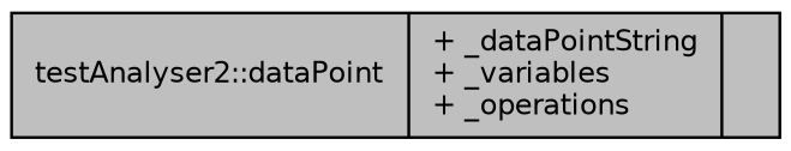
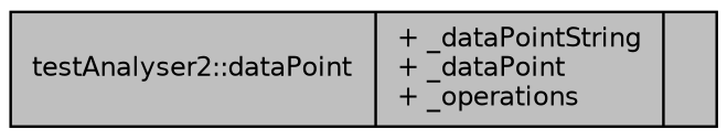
  digraph {
    rankdir=LR
-   n1 [color=black fillcolor=grey75 fontcolor=black fontname=Helvetica fontsize=10 height=0.2 label="{testAnalyser2::dataPoint\n|+ _dataPointString\l+ _variables\l+ _operations\l|}" shape=record style=filled width=0.4]
+   n1 [color=black fillcolor=grey75 fontcolor=black fontname=Helvetica fontsize=10 height=0.2 label="{testAnalyser2::dataPoint\n|+ _dataPointString\l+ _dataPoint\l+ _operations\l|}" shape=record style=filled width=0.4]
  }
